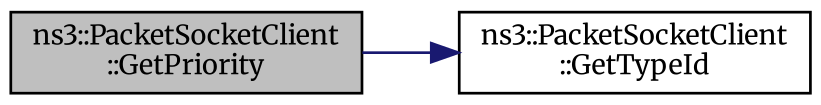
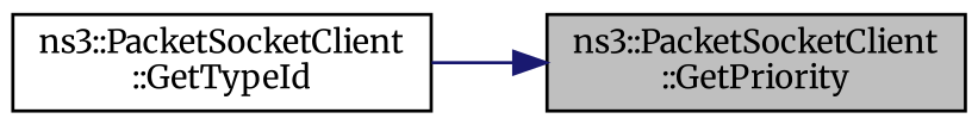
  digraph {
    rankdir=RL
    fontname=Merriweather
    node [color=black fontname=Merriweather fontsize=10 shape=record style=filled]
    n1 [fillcolor=grey75 fontcolor=black height=0.2 label="ns3::PacketSocketClient\l::GetPriority" width=0.4]
    n2 [fillcolor=white height=0.2 label="ns3::PacketSocketClient\l::GetTypeId" width=0.4]
-   n2 -> n1 [color=midnightblue dir=back fontname=Merriweather fontsize=10 labelfontname=Helvetica labelfontsize=10 style=solid]
+   n1 -> n2 [color=midnightblue dir=back fontname=Merriweather fontsize=10 labelfontname=Helvetica labelfontsize=10 style=solid]
  }
